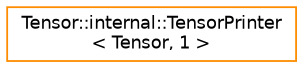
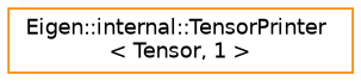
  digraph {
    rankdir=LR
    fontname="DejaVu Sans"
-   n1 [color=darkorange fillcolor=white fontname="DejaVu Sans" fontsize=10 height=0.2 label="Tensor::internal::TensorPrinter\l\< Tensor, 1 \>" shape=box style=filled width=0.4]
+   n1 [color=darkorange fillcolor=white fontname="DejaVu Sans" fontsize=10 height=0.2 label="Eigen::internal::TensorPrinter\l\< Tensor, 1 \>" shape=box style=filled width=0.4]
  }
